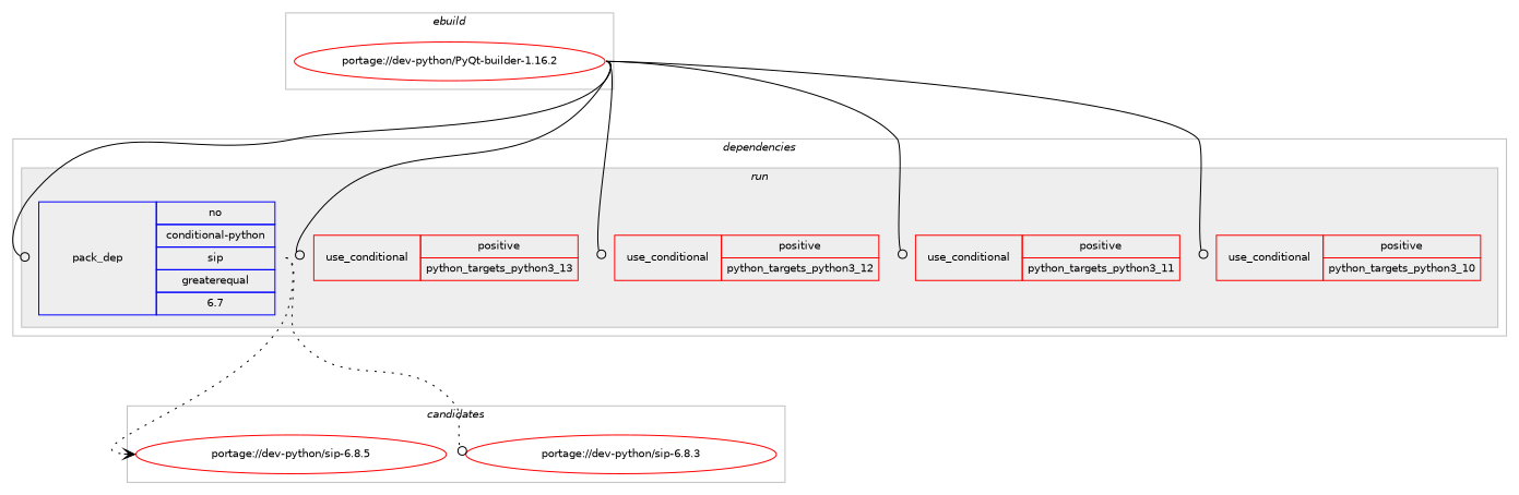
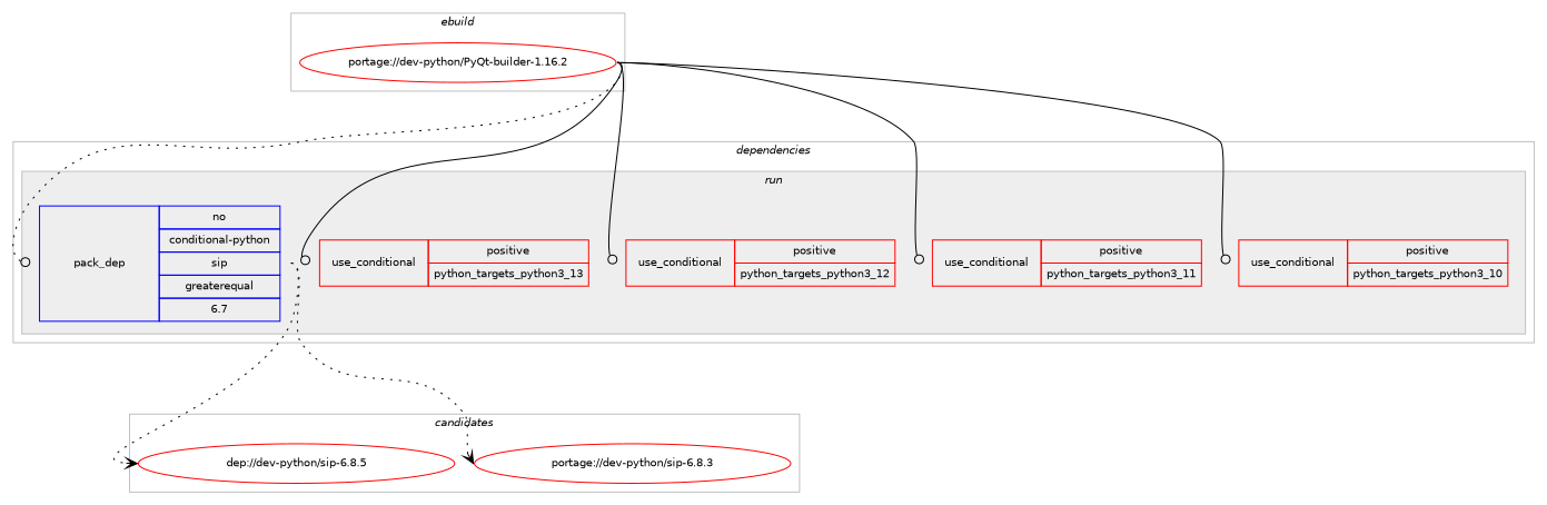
  digraph {
    compound=true
    concentrate=true
    fontname=Helvetica
    fontsize=10
    newrank=true
    rankdir=TB
    ranksep=1.5
    node [color=red fontname=Helvetica fontsize=10 shape=none]
    edge [arrowhead=odot headport=w style=solid tailport=e weight=20]
    n1 [label="portage://dev-python/PyQt-builder-1.16.2" width=4 shape=""]
    n2 [label=<<TABLE BORDER="0" CELLBORDER="1" CELLSPACING="0" CELLPADDING="4"><TR><TD ROWSPAN="3" CELLPADDING="10">use_conditional</TD></TR><TR><TD>positive</TD></TR><TR><TD>python_targets_python3_10</TD></TR></TABLE>>]
    n3 [label=<<TABLE BORDER="0" CELLBORDER="1" CELLSPACING="0" CELLPADDING="4"><TR><TD ROWSPAN="3" CELLPADDING="10">use_conditional</TD></TR><TR><TD>positive</TD></TR><TR><TD>python_targets_python3_11</TD></TR></TABLE>>]
    n4 [label=<<TABLE BORDER="0" CELLBORDER="1" CELLSPACING="0" CELLPADDING="4"><TR><TD ROWSPAN="3" CELLPADDING="10">use_conditional</TD></TR><TR><TD>positive</TD></TR><TR><TD>python_targets_python3_12</TD></TR></TABLE>>]
    n5 [label=<<TABLE BORDER="0" CELLBORDER="1" CELLSPACING="0" CELLPADDING="4"><TR><TD ROWSPAN="3" CELLPADDING="10">use_conditional</TD></TR><TR><TD>positive</TD></TR><TR><TD>python_targets_python3_13</TD></TR></TABLE>>]
    n6 [color=blue label=<<TABLE BORDER="0" CELLBORDER="1" CELLSPACING="0" CELLPADDING="4" WIDTH="220"><TR><TD ROWSPAN="6" CELLPADDING="30">pack_dep</TD></TR><TR><TD WIDTH="110">no</TD></TR><TR><TD>conditional-python</TD></TR><TR><TD>sip</TD></TR><TR><TD>greaterequal</TD></TR><TR><TD>6.7</TD></TR></TABLE>>]
    n7 [label="portage://dev-python/sip-6.8.3" width=4 shape=""]
-   n8 [label="portage://dev-python/sip-6.8.5" width=4 shape=""]
+   n8 [label="dep://dev-python/sip-6.8.5" width=4 shape=""]
    subgraph cluster_1 {
      color=gray
      label=<<i>ebuild</i>>
      rank=same
      n1
    }
    subgraph cluster_2 {
      color=gray
      label=<<i>dependencies</i>>
      subgraph cluster_3 {
        color=gray
        fillcolor="#eeeeee"
        label=<<i>compile</i>>
        style=filled
      }
      subgraph cluster_4 {
        color=gray
        fillcolor="#eeeeee"
        label=<<i>compile and run</i>>
        style=filled
      }
      subgraph cluster_5 {
        color=gray
        fillcolor="#eeeeee"
        label=<<i>run</i>>
        style=filled
        subgraph sub_6 {
          color=gray
          fillcolor="#eeeeee"
          label=<<i>run</i>>
          style=filled
          n2
        }
        subgraph sub_7 {
          color=gray
          fillcolor="#eeeeee"
          label=<<i>run</i>>
          style=filled
          n3
        }
        subgraph sub_8 {
          color=gray
          fillcolor="#eeeeee"
          label=<<i>run</i>>
          style=filled
          n4
        }
        subgraph sub_9 {
          color=gray
          fillcolor="#eeeeee"
          label=<<i>run</i>>
          style=filled
          n5
        }
        subgraph sub_10 {
          color=gray
          fillcolor="#eeeeee"
          label=<<i>run</i>>
          style=filled
          n6
        }
      }
    }
    subgraph cluster_11 {
      color=gray
      label=<<i>candidates</i>>
      rank=same
      subgraph sub_12 {
        color=black
        label=<<i>candidates</i>>
        nodesep=1
        rank=same
        n7
        n8
      }
    }
    n1 -> n2
    n1 -> n3
    n1 -> n4
    n1 -> n5
-   n1 -> n6
-   n6 -> n7 [style=dotted weight=100]
+   n1 -> n6 [style=dotted]
+   n6 -> n7 [arrowhead=vee style=dotted weight=100]
    n6 -> n8 [arrowhead=vee style=dotted weight=100]
  }
